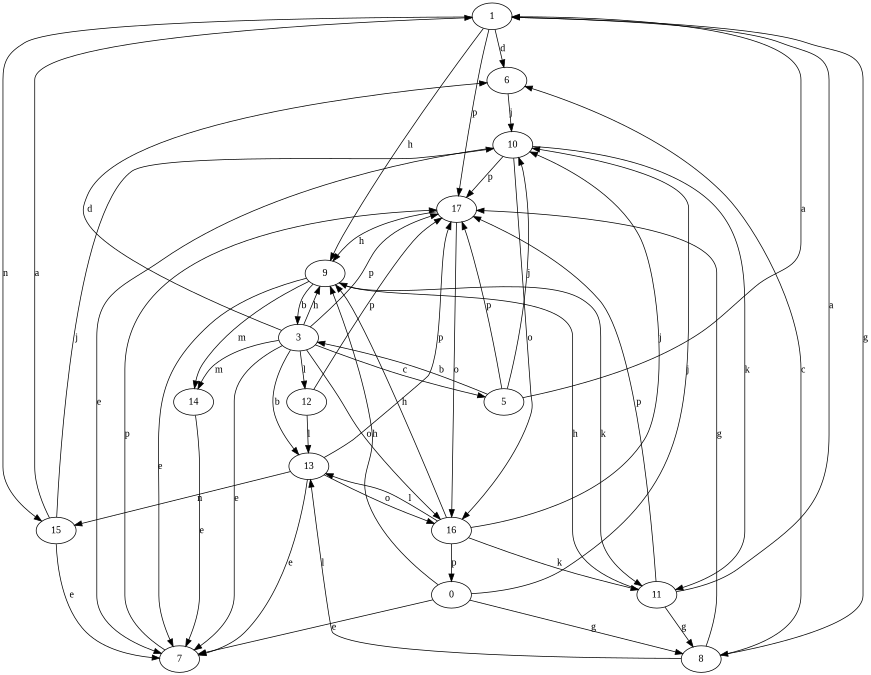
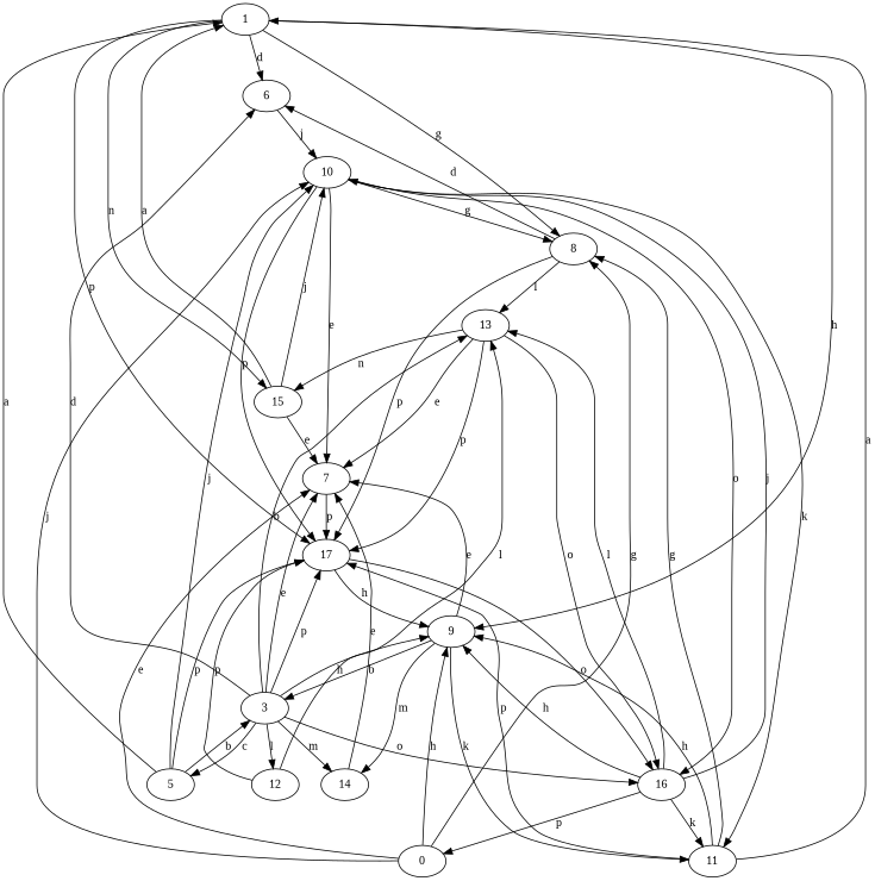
  strict digraph {
    fontname="Liberation Serif"
    node [fontname="Liberation Serif"]
    edge [fontname="Liberation Serif"]
    1
    6
    8
    9
    15
    17
    10
    7
    13
    3
    14
    11
    16
    5
    12
    0
    1 -> 6 [label=d]
    1 -> 8 [label=g]
    1 -> 9 [label=h]
    1 -> 15 [label=n]
    1 -> 17 [label=p]
    6 -> 10 [label=j]
-   8 -> 6 [label=c]
-   8 -> 17 [label=g]
+   8 -> 6 [label=d]
+   8 -> 17 [label=p]
    8 -> 13 [label=l]
    9 -> 7 [label=e]
    9 -> 3 [label=b]
    9 -> 14 [label=m]
    9 -> 11 [label=k]
    15 -> 1 [label=a]
    15 -> 10 [label=j]
    15 -> 7 [label=e]
    17 -> 9 [label=h]
    17 -> 16 [label=o]
+   10 -> 8 [label=g]
    10 -> 17 [label=p]
    10 -> 7 [label=e]
    10 -> 11 [label=k]
    10 -> 16 [label=o]
    7 -> 17 [label=p]
    13 -> 15 [label=n]
    13 -> 17 [label=p]
    13 -> 7 [label=e]
    13 -> 16 [label=o]
    3 -> 6 [label=d]
    3 -> 9 [label=h]
    3 -> 17 [label=p]
    3 -> 7 [label=e]
    3 -> 13 [label=b]
    3 -> 14 [label=m]
    3 -> 16 [label=o]
    3 -> 5 [label=c]
    3 -> 12 [label=l]
    14 -> 7 [label=e]
    11 -> 1 [label=a]
    11 -> 8 [label=g]
    11 -> 9 [label=h]
    11 -> 17 [label=p]
    16 -> 9 [label=h]
    16 -> 10 [label=j]
    16 -> 13 [label=l]
    16 -> 11 [label=k]
    16 -> 0 [label=p]
    5 -> 1 [label=a]
    5 -> 17 [label=p]
    5 -> 10 [label=j]
    5 -> 3 [label=b]
    12 -> 17 [label=p]
    12 -> 13 [label=l]
    0 -> 8 [label=g]
    0 -> 9 [label=h]
    0 -> 10 [label=j]
    0 -> 7 [label=e]
  }
